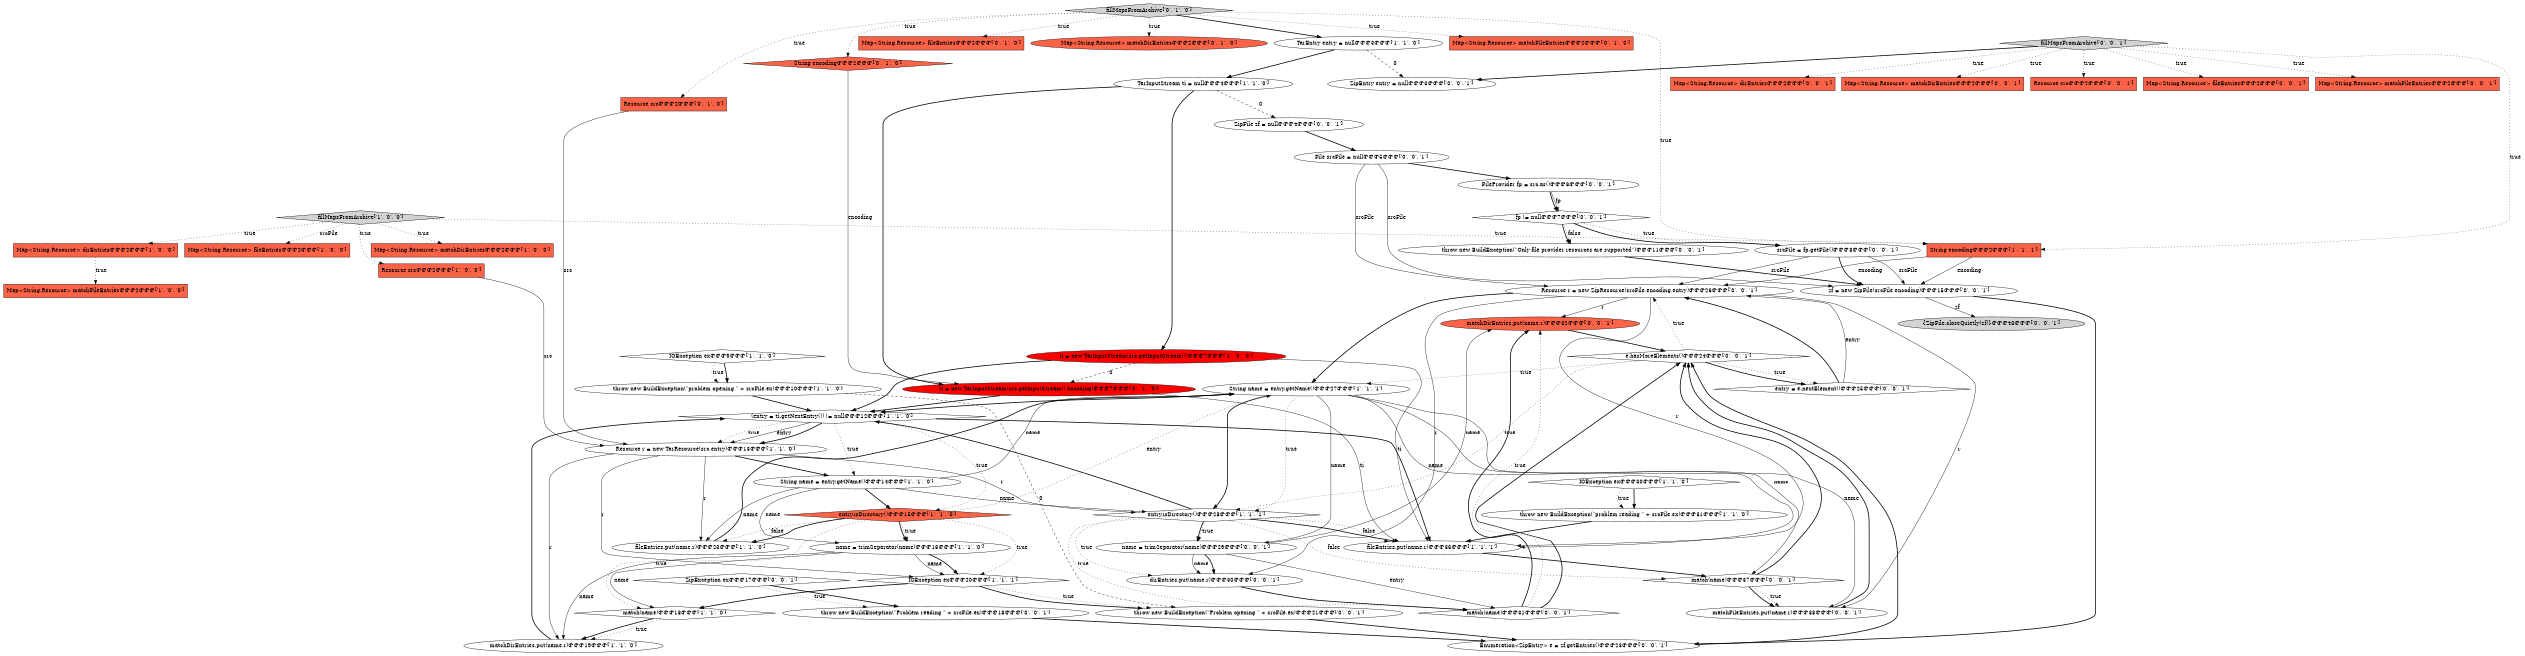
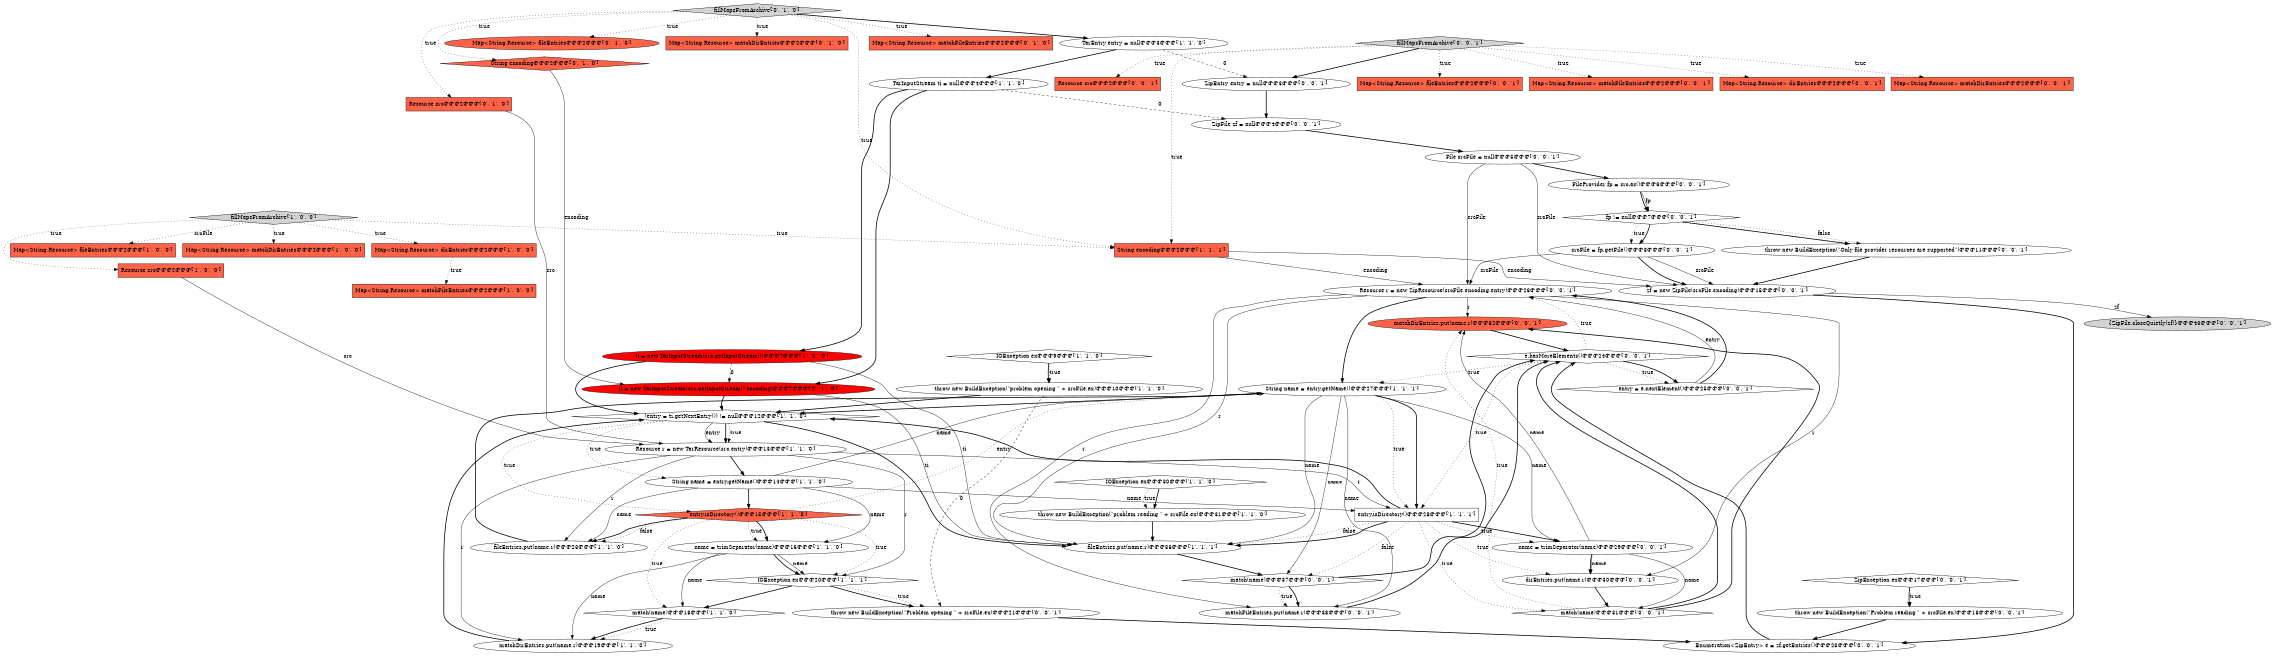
  digraph {
    node [fillcolor=white shape=ellipse style=filled]
    edge [style=bold]
    n1 [fillcolor=tomato label="String encoding@@@2@@@['1', '1', '1']" shape=box]
    n2 [label="Resource r = new ZipResource(srcFile,encoding,entry)@@@26@@@['0', '0', '1']"]
    n3 [label="zf = new ZipFile(srcFile,encoding)@@@15@@@['0', '0', '1']"]
    n4 [fillcolor=tomato label="matchDirEntries.put(name,r)@@@32@@@['0', '0', '1']"]
    n5 [label="dirEntries.put(name,r)@@@30@@@['0', '0', '1']"]
    n6 [label="String name = entry.getName()@@@27@@@['1', '1', '1']"]
    n7 [label="matchFileEntries.put(name,r)@@@38@@@['0', '0', '1']"]
    n8 [label="fileEntries.put(name,r)@@@36@@@['1', '1', '1']"]
    n9 [fillcolor=lightgray label="{ZipFile.closeQuietly(zf)}@@@43@@@['0', '0', '1']"]
    n10 [label="Enumeration<ZipEntry> e = zf.getEntries()@@@23@@@['0', '0', '1']"]
    n11 [label="throw new BuildException(\"Only file provider resources are supported\")@@@11@@@['0', '0', '1']"]
    n12 [label="e.hasMoreElements()@@@24@@@['0', '0', '1']" shape=diamond]
    n13 [label="match(name)@@@31@@@['0', '0', '1']" shape=diamond]
    n14 [label="(entry = ti.getNextEntry()) != null@@@12@@@['1', '1', '0']" shape=diamond]
    n15 [label="name = trimSeparator(name)@@@29@@@['0', '0', '1']"]
    n16 [label="match(name)@@@37@@@['0', '0', '1']" shape=diamond]
-   n17 [label="entry.isDirectory()@@@28@@@['1', '1', '1']" shape=diamond]
+   n17 [label="entry.isDirectory()@@@28@@@['1', '1', '1']" shape=box]
    n18 [label="TarEntry entry = null@@@3@@@['1', '1', '0']"]
    n19 [label="TarInputStream ti = null@@@4@@@['1', '1', '0']"]
    n20 [label="ZipEntry entry = null@@@3@@@['0', '0', '1']"]
    n21 [fillcolor=red label="ti = new TarInputStream(src.getInputStream())@@@7@@@['1', '0', '0']"]
    n22 [fillcolor=red label="ti = new TarInputStream(src.getInputStream(),encoding)@@@7@@@['0', '1', '0']"]
    n23 [label="ZipFile zf = null@@@4@@@['0', '0', '1']"]
    n24 [fillcolor=lightgray label="fillMapsFromArchive['0', '0', '1']" shape=diamond]
    n25 [fillcolor=tomato label="Map<String,Resource> matchDirEntries@@@2@@@['0', '0', '1']" shape=box]
    n26 [fillcolor=tomato label="Resource src@@@2@@@['0', '0', '1']" shape=box]
    n27 [fillcolor=tomato label="Map<String,Resource> fileEntries@@@2@@@['0', '0', '1']" shape=box]
    n28 [fillcolor=tomato label="Map<String,Resource> matchFileEntries@@@2@@@['0', '0', '1']" shape=box]
    n29 [fillcolor=tomato label="Map<String,Resource> dirEntries@@@2@@@['0', '0', '1']" shape=box]
    n30 [label="String name = entry.getName()@@@14@@@['1', '1', '0']"]
    n31 [fillcolor=tomato label="entry.isDirectory()@@@15@@@['1', '1', '0']" shape=diamond]
    n32 [label="Resource r = new TarResource(src,entry)@@@13@@@['1', '1', '0']"]
    n33 [label="name = trimSeparator(name)@@@16@@@['1', '1', '0']"]
    n34 [label="fileEntries.put(name,r)@@@23@@@['1', '1', '0']"]
    n35 [label="IOException ex@@@20@@@['1', '1', '1']" shape=diamond]
    n36 [label="match(name)@@@18@@@['1', '1', '0']" shape=diamond]
    n37 [label="matchDirEntries.put(name,r)@@@19@@@['1', '1', '0']"]
    n38 [label="throw new BuildException(\"Problem opening \" + srcFile,ex)@@@21@@@['0', '0', '1']"]
    n39 [fillcolor=tomato label="Map<String,Resource> fileEntries@@@2@@@['1', '0', '0']" shape=box]
    n40 [label="IOException ex@@@30@@@['1', '1', '0']" shape=diamond]
    n41 [label="throw new BuildException(\"problem reading \" + srcFile,ex)@@@31@@@['1', '1', '0']"]
    n42 [label="FileProvider fp = src.as()@@@6@@@['0', '0', '1']"]
    n43 [label="fp != null@@@7@@@['0', '0', '1']" shape=diamond]
    n44 [label="srcFile = fp.getFile()@@@8@@@['0', '0', '1']"]
    n45 [fillcolor=tomato label="Map<String,Resource> matchFileEntries@@@2@@@['1', '0', '0']" shape=box]
    n46 [label="File srcFile = null@@@5@@@['0', '0', '1']"]
    n47 [fillcolor=tomato label="Map<String,Resource> matchDirEntries@@@2@@@['1', '0', '0']" shape=box]
    n48 [label="entry = e.nextElement()@@@25@@@['0', '0', '1']" shape=diamond]
-   n49 [fillcolor=tomato label="Map<String,Resource> fileEntries@@@2@@@['0', '1', '0']" shape=box]
+   n49 [fillcolor=tomato label="Map<String,Resource> fileEntries@@@2@@@['0', '1', '0']"]
    n50 [label="IOException ex@@@9@@@['1', '1', '0']" shape=diamond]
    n51 [label="throw new BuildException(\"problem opening \" + srcFile,ex)@@@10@@@['1', '1', '0']"]
    n52 [fillcolor=tomato label="Resource src@@@2@@@['1', '0', '0']" shape=box]
    n53 [label="ZipException ex@@@17@@@['0', '0', '1']" shape=diamond]
    n54 [label="throw new BuildException(\"Problem reading \" + srcFile,ex)@@@18@@@['0', '0', '1']"]
    n55 [fillcolor=lightgray label="fillMapsFromArchive['1', '0', '0']" shape=diamond]
    n56 [fillcolor=tomato label="Map<String,Resource> dirEntries@@@2@@@['1', '0', '0']" shape=box]
-   n57 [fillcolor=tomato label="Map<String,Resource> matchDirEntries@@@2@@@['0', '1', '0']"]
+   n57 [fillcolor=tomato label="Map<String,Resource> matchDirEntries@@@2@@@['0', '1', '0']" shape=box]
    n58 [fillcolor=tomato label="String encoding@@@2@@@['0', '1', '0']" shape=diamond]
    n59 [fillcolor=lightgray label="fillMapsFromArchive['0', '1', '0']" shape=diamond]
    n60 [fillcolor=tomato label="Map<String,Resource> matchFileEntries@@@2@@@['0', '1', '0']" shape=box]
    n61 [fillcolor=tomato label="Resource src@@@2@@@['0', '1', '0']" shape=box]
    n1 -> n2 [label=encoding style=solid]
    n1 -> n3 [label=encoding style=solid]
    n2 -> n4 [label=r style=solid]
    n2 -> n5 [label=r style=solid]
    n2 -> n6
    n2 -> n7 [label=r style=solid]
    n2 -> n8 [label=r style=solid]
    n3 -> n9 [label=zf style=solid]
    n3 -> n10
    n4 -> n12
    n5 -> n13
    n6 -> n7 [label=name style=solid]
    n6 -> n8 [label=name style=solid]
    n6 -> n14
    n6 -> n15 [label=name style=solid]
    n6 -> n16 [label=name style=solid]
    n6 -> n17 [label=true style=dotted]
    n6 -> n17
    n7 -> n12
    n8 -> n16
    n10 -> n12
    n11 -> n3
    n12 -> n2 [label=true style=dotted]
    n12 -> n6 [label=true style=dotted]
    n12 -> n17 [label=true style=dotted]
    n12 -> n48 [label=true style=dotted]
    n12 -> n48
    n13 -> n4 [label=true style=dotted]
    n13 -> n4
    n13 -> n12
    n14 -> n8
    n14 -> n30 [label=true style=dotted]
    n14 -> n31 [label=true style=dotted]
    n14 -> n32 [label=entry style=solid]
    n14 -> n32
    n14 -> n32 [label=true style=dotted]
    n15 -> n4 [label=name style=solid]
    n15 -> n5
    n15 -> n5 [label=name style=solid]
-   n15 -> n13 [label=entry style=solid]
+   n15 -> n13 [label=name style=solid]
    n16 -> n7
    n16 -> n7 [label=true style=dotted]
    n16 -> n12
    n17 -> n5 [label=true style=dotted]
    n17 -> n8 [label=false style=dotted]
    n17 -> n8
    n17 -> n13 [label=true style=dotted]
    n17 -> n14
    n17 -> n15
    n17 -> n15 [label=true style=dotted]
    n17 -> n16 [label=false style=dotted]
    n18 -> n19
    n18 -> n20 [label=0 style=dashed]
    n19 -> n21
    n19 -> n22
    n19 -> n23 [label=0 style=dashed]
+   n20 -> n23
    n21 -> n8 [label=ti style=solid]
    n21 -> n14
    n21 -> n22 [label=0 style=dashed]
    n22 -> n8 [label=ti style=solid]
    n22 -> n14
    n23 -> n46
    n24 -> n1 [label=true style=dotted]
    n24 -> n20
    n24 -> n25 [label=true style=dotted]
    n24 -> n26 [label=true style=dotted]
    n24 -> n27 [label=true style=dotted]
    n24 -> n28 [label=true style=dotted]
    n24 -> n29 [label=true style=dotted]
    n30 -> n6 [label=name style=solid]
    n30 -> n17 [label=name style=solid]
    n30 -> n31
    n30 -> n33 [label=name style=solid]
    n30 -> n34 [label=name style=solid]
    n31 -> n6 [label=entry style=dotted]
    n31 -> n33 [label=true style=dotted]
    n31 -> n33
    n31 -> n34
    n31 -> n34 [label=false style=dotted]
    n31 -> n35 [label=true style=dotted]
    n31 -> n36 [label=true style=dotted]
    n32 -> n17 [label=r style=solid]
    n32 -> n30
    n32 -> n34 [label=r style=solid]
    n32 -> n35 [label=r style=solid]
    n32 -> n37 [label=r style=solid]
    n33 -> n35 [label=name style=solid]
    n33 -> n35
    n33 -> n36 [label=name style=solid]
    n33 -> n37 [label=name style=solid]
    n34 -> n6
    n35 -> n36
    n35 -> n38
    n35 -> n38 [label=true style=dotted]
    n36 -> n37
    n36 -> n37 [label=true style=dotted]
    n37 -> n14
    n38 -> n10
    n40 -> n41 [label=true style=dotted]
    n40 -> n41
    n41 -> n8
    n42 -> n43 [label=fp style=solid]
    n42 -> n43
    n43 -> n11
    n43 -> n11 [label=false style=dotted]
    n43 -> n44 [label=true style=dotted]
    n43 -> n44
    n44 -> n2 [label=srcFile style=solid]
    n44 -> n3 [label=srcFile style=solid]
    n44 -> n3
    n46 -> n2 [label=srcFile style=solid]
    n46 -> n3 [label=srcFile style=solid]
    n46 -> n42
    n48 -> n2 [label=entry style=solid]
    n48 -> n2
    n50 -> n51
    n50 -> n51 [label=true style=dotted]
    n51 -> n14
    n51 -> n38 [label=0 style=dashed]
    n52 -> n32 [label=src style=solid]
    n53 -> n54
    n53 -> n54 [label=true style=dotted]
    n54 -> n10
    n55 -> n1 [label=true style=dotted]
    n55 -> n39 [label=srcFile style=dotted]
    n55 -> n47 [label=true style=dotted]
    n55 -> n52 [label=true style=dotted]
    n55 -> n56 [label=true style=dotted]
    n56 -> n45 [label=true style=dotted]
    n58 -> n22 [label=encoding style=solid]
    n59 -> n1 [label=true style=dotted]
    n59 -> n18
    n59 -> n49 [label=true style=dotted]
    n59 -> n57 [label=true style=dotted]
    n59 -> n58 [label=true style=dotted]
    n59 -> n60 [label=true style=dotted]
    n59 -> n61 [label=true style=dotted]
    n61 -> n32 [label=src style=solid]
  }
